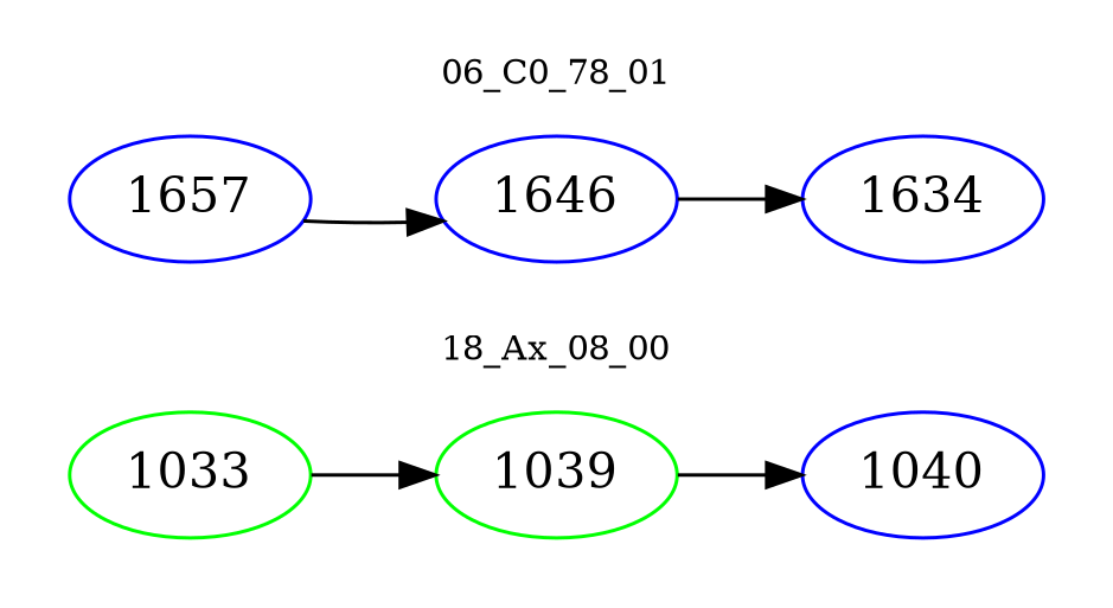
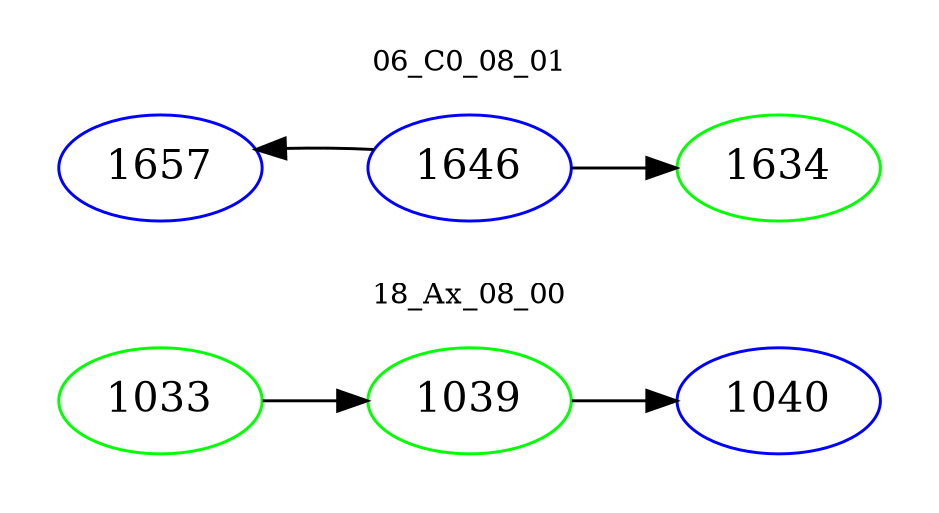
  digraph {
    rankdir=LR
    node [color=blue]
    edge [color=black]
    n1 [color=green label=1033]
    n2 [color=green label=1039]
    n3 [label=1040]
    n4 [label=1657]
    n5 [label=1646]
-   n6 [label=1634]
+   n6 [color=green label=1634]
    subgraph cluster_1 {
      color=white
      fontsize=10
      label="18_Ax_08_00"
      n1
      n2
      n3
    }
    subgraph cluster_2 {
      color=white
      fontsize=10
-     label="06_C0_78_01"
+     label="06_C0_08_01"
      n4
      n5
      n6
    }
    n1 -> n2
    n2 -> n3
-   n4 -> n5
+   n5 -> n4
    n5 -> n6
  }
